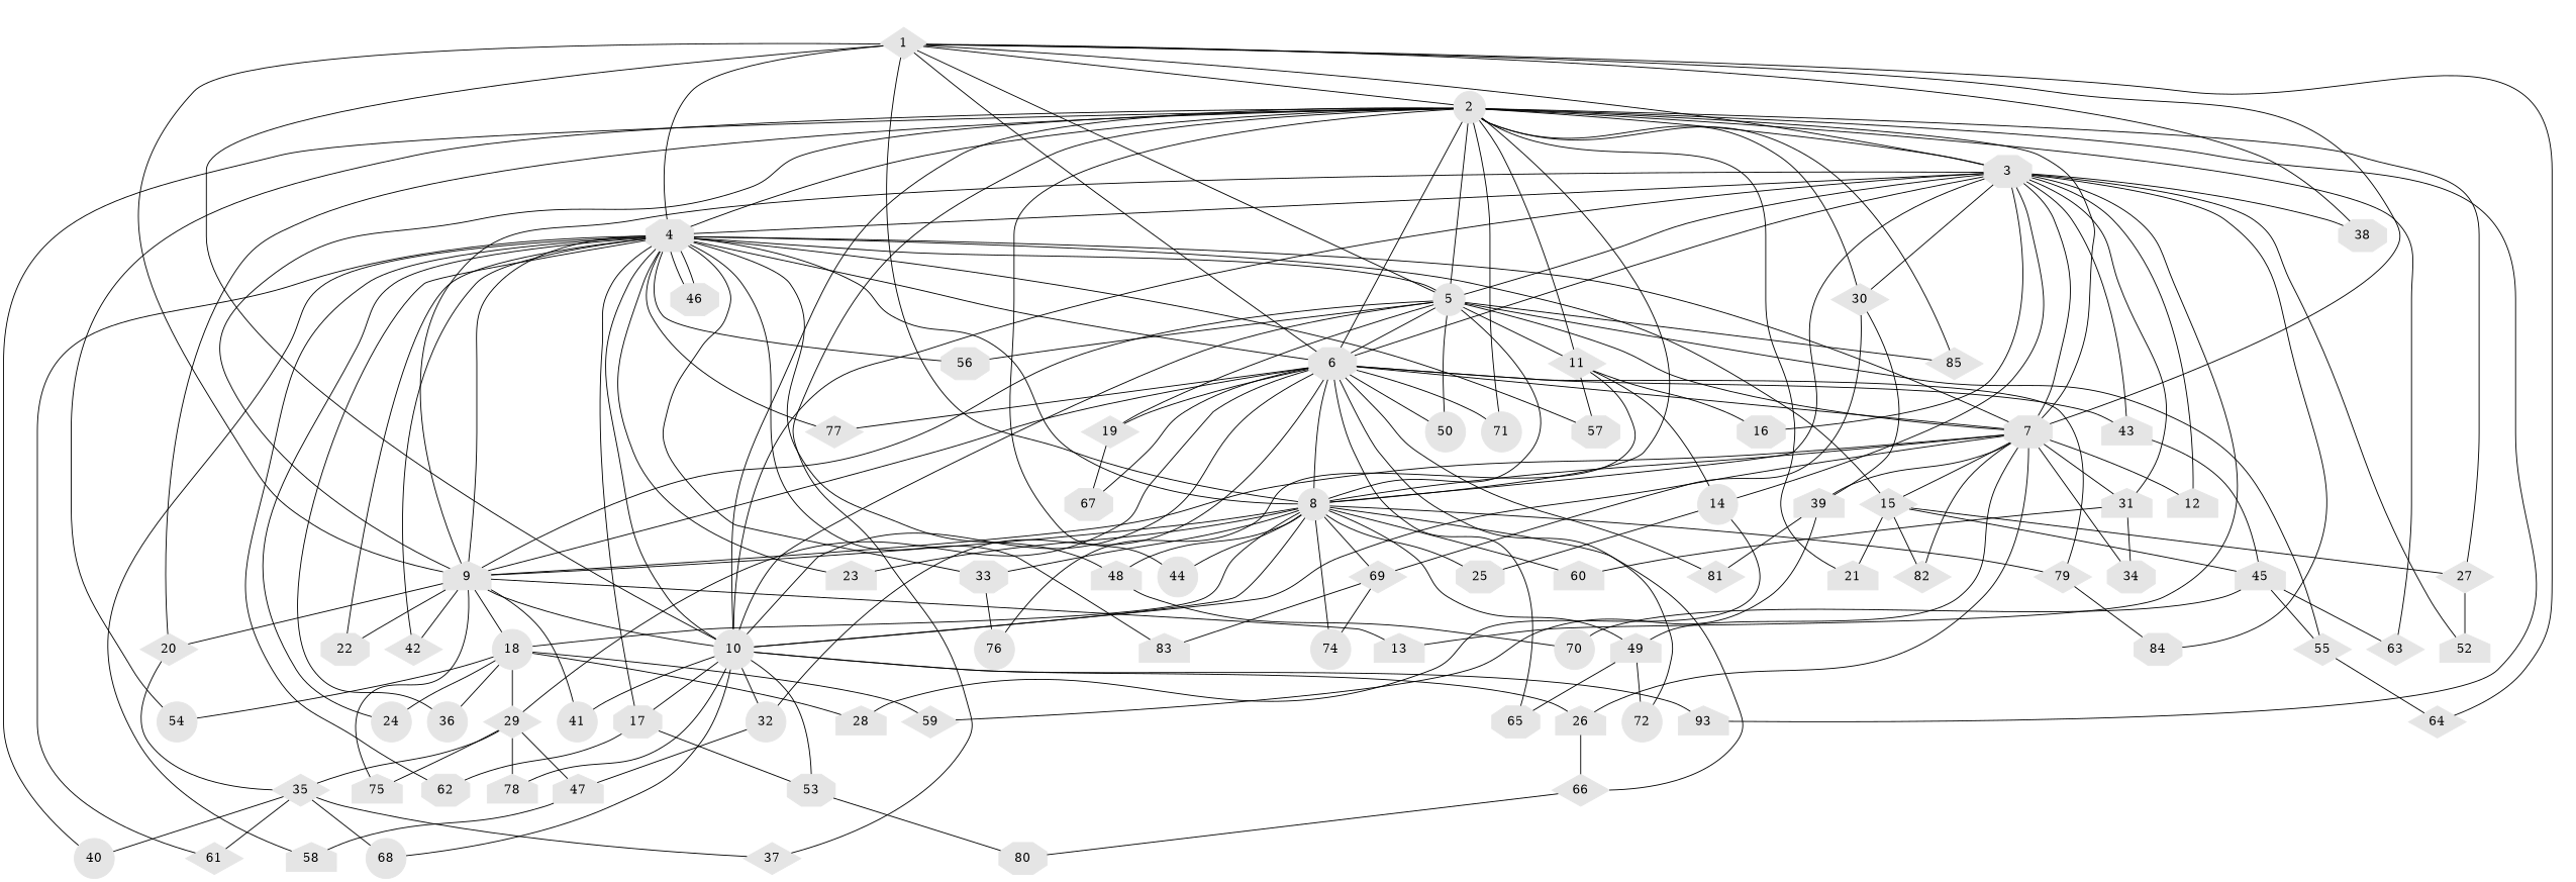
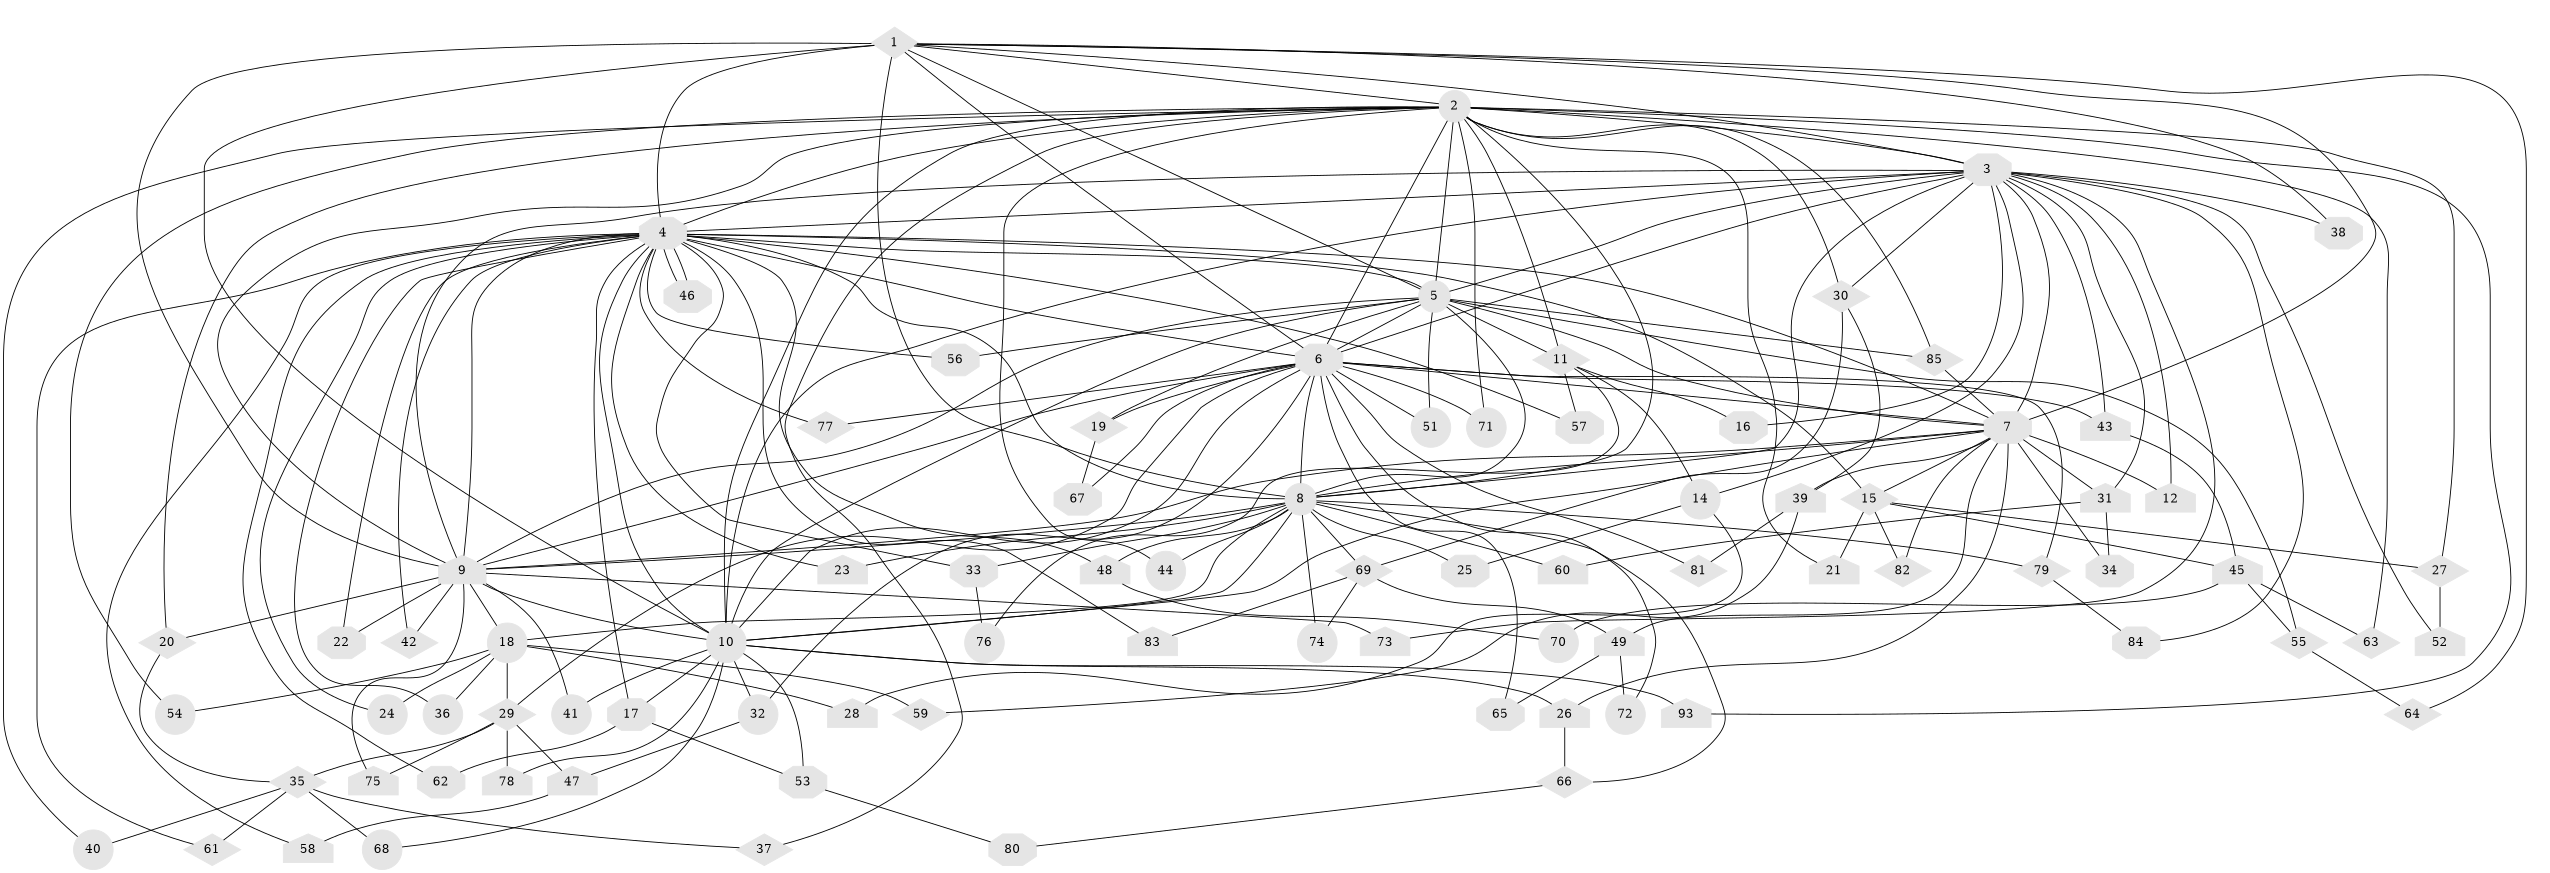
  graph {
    node [color=gray90 shape=diamond style=filled]
    2 [shape=circle]
    1
    3 [shape=octagon]
    4 [shape=octagon]
    5 [shape=circle]
    6 [shape=octagon]
    7 [shape=octagon]
    8 [shape=circle]
    9 [shape=house]
    10 [shape=circle]
    38 [shape=octagon]
    64
    11
    20
    21 [shape=house]
    27
    30
    37
    40 [shape=circle]
    44 [shape=circle]
    54 [shape=circle]
    63
    71 [shape=circle]
    n24 [label=93 shape=house]
    85
    12 [shape=house]
-   13 [shape=house]
+   13 [shape=house label=73]
    14 [shape=circle]
    16 [shape=octagon]
    31 [shape=house]
    43 [shape=house]
    52 [shape=house]
    84 [shape=octagon]
    15
    17 [shape=octagon]
    22 [shape=octagon]
    23 [shape=house]
    24 [shape=circle]
    33 [shape=octagon]
    36 [shape=circle]
    42
    46 [shape=octagon]
    48 [shape=house]
    56 [shape=octagon]
    57 [shape=octagon]
    58 [shape=house]
    61
    62 [shape=octagon]
    77
    83 [shape=house]
    19
-   51 [shape=circle label=50]
+   51 [shape=circle]
    55
    29
    32 [shape=circle]
    65 [shape=octagon]
    67 [shape=octagon]
    72 [shape=circle]
    79
    81
    26 [shape=house]
    34 [shape=octagon]
    39 [shape=house]
    49 [shape=house]
    82
    18 [shape=circle]
    25 [shape=octagon]
    60 [shape=house]
    66
    69
    74 [shape=circle]
    41 [shape=circle]
    75 [shape=house]
    53 [shape=octagon]
    68 [shape=circle]
    78 [shape=house]
    76 [shape=circle]
    35
    28 [shape=house]
    45 [shape=house]
    70 [shape=circle]
    47 [shape=house]
    59
    80 [shape=octagon]
    2 -- 3
    2 -- 4
    2 -- 5
    2 -- 6
-   2 -- 7
+   85 -- 7
    2 -- 8
    2 -- 9
    2 -- 10
    2 -- 11
    2 -- 20
    2 -- 21
    2 -- 27
    2 -- 30
    2 -- 37
    2 -- 40
    2 -- 44
    2 -- 54
    2 -- 63
    2 -- 71
    2 -- n24
    2 -- 85
    1 -- 2
    1 -- 3
    1 -- 4
    1 -- 5
    1 -- 6
    1 -- 7
    1 -- 8
    1 -- 9
    1 -- 10
    1 -- 38
    1 -- 64
    3 -- 4
    3 -- 5
    3 -- 6
    3 -- 7
    3 -- 8
    3 -- 9
    3 -- 10
    3 -- 38
    3 -- 30
    3 -- 12
    3 -- 13
    3 -- 14
    3 -- 16
    3 -- 31
    3 -- 43
    3 -- 52
    3 -- 84
    4 -- 5
    4 -- 6
    4 -- 7
    4 -- 8
    4 -- 9
    4 -- 10
    4 -- 15
    4 -- 17
    4 -- 22
    4 -- 23
    4 -- 24
    4 -- 33
    4 -- 36
    4 -- 42
    4 -- 46
    4 -- 46
    4 -- 48
    4 -- 56
    4 -- 57
    4 -- 58
    4 -- 61
    4 -- 62
    4 -- 77
    4 -- 83
    5 -- 6
    5 -- 7
    5 -- 8
    5 -- 9
    5 -- 10
    5 -- 11
    5 -- 85
    5 -- 56
    5 -- 19
    5 -- 51
    5 -- 55
    6 -- 7
    6 -- 8
    6 -- 9
    6 -- 10
    6 -- 71
    6 -- 43
    6 -- 77
    6 -- 19
    6 -- 51
    6 -- 29
    6 -- 32
    6 -- 65
    6 -- 67
    6 -- 72
    6 -- 79
    6 -- 81
    7 -- 8
    7 -- 9
    7 -- 10
    7 -- 12
    7 -- 31
    7 -- 15
    7 -- 26
    7 -- 34
    7 -- 39
    7 -- 49
    7 -- 82
    8 -- 9
    8 -- 10
    8 -- 44
    8 -- 23
    8 -- 33
    8 -- 48
    8 -- 79
-   8 -- 49
+   69 -- 49
    8 -- 18
    8 -- 25
    8 -- 60
    8 -- 66
    8 -- 69
    8 -- 74
    9 -- 10
    9 -- 20
    9 -- 13
    9 -- 22
    9 -- 42
    9 -- 18
    9 -- 41
    9 -- 75
    10 -- n24
    10 -- 17
    10 -- 32
    10 -- 26
    10 -- 41
    10 -- 53
    10 -- 68
    10 -- 78
    11 -- 14
    11 -- 16
    11 -- 57
    11 -- 76
    20 -- 35
    27 -- 52
    30 -- 39
    30 -- 69
    14 -- 25
    14 -- 28
    31 -- 34
    31 -- 60
    43 -- 45
    15 -- 21
    15 -- 27
    15 -- 82
    15 -- 45
    17 -- 62
    17 -- 53
    33 -- 76
    48 -- 70
    19 -- 67
    55 -- 64
    29 -- 75
    29 -- 78
    29 -- 35
    29 -- 47
    32 -- 47
    79 -- 84
    26 -- 66
    39 -- 81
    39 -- 59
    49 -- 65
    49 -- 72
    18 -- 54
    18 -- 24
    18 -- 36
    18 -- 29
    18 -- 28
    18 -- 59
    66 -- 80
    69 -- 83
    69 -- 74
    53 -- 80
    35 -- 37
    35 -- 40
    35 -- 61
    35 -- 68
    45 -- 63
    45 -- 55
    45 -- 70
    47 -- 58
  }
